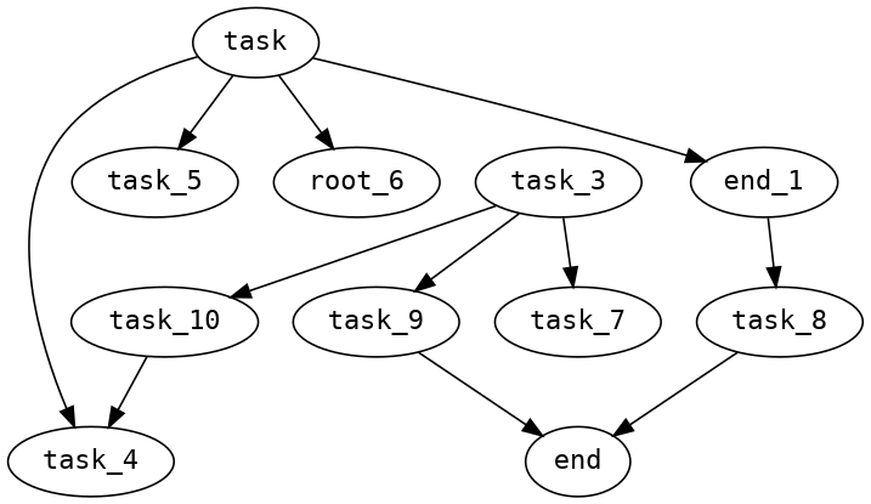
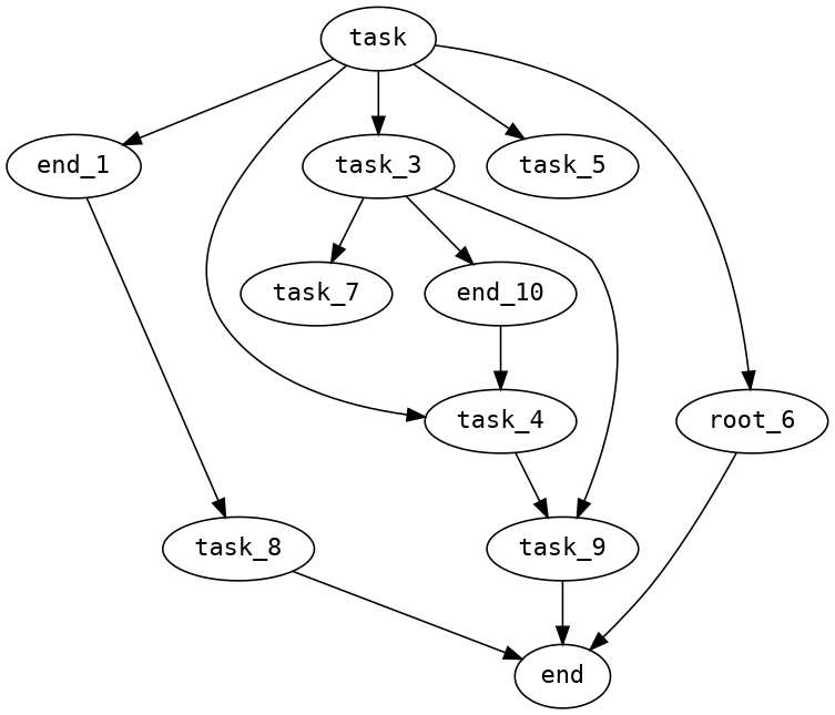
  digraph {
    fontname="DejaVu Sans Mono"
    node [fontname="DejaVu Sans Mono"]
    edge [fontname="DejaVu Sans Mono"]
    n1 [label=task]
    n2 [label=end_1]
    task_3
    task_4
    task_5
    n6 [label=root_6]
    task_8
    task_7
-   task_10
+   task_10 [label=end_10]
    task_9
    end
    n1 -> n2
+   n1 -> task_3
    n1 -> task_4
    n1 -> task_5
    n1 -> n6
    n2 -> task_8
    task_3 -> task_7
    task_3 -> task_10
    task_3 -> task_9
+   task_4 -> task_9
+   n6 -> end
    task_8 -> end
    task_10 -> task_4
    task_9 -> end
  }
